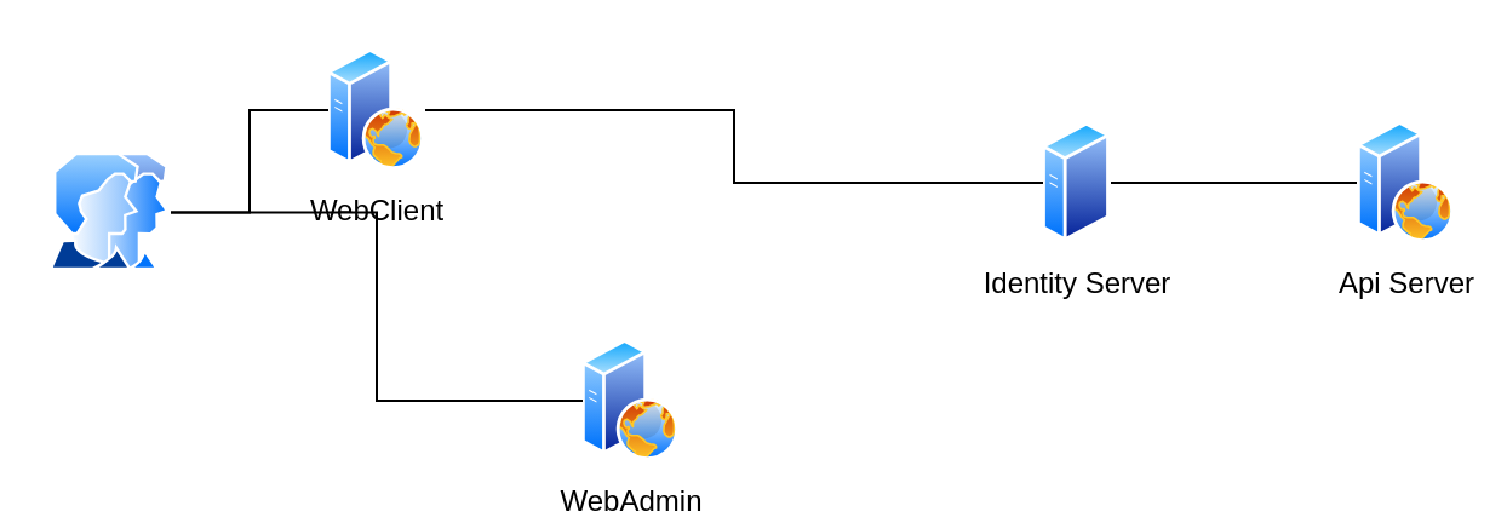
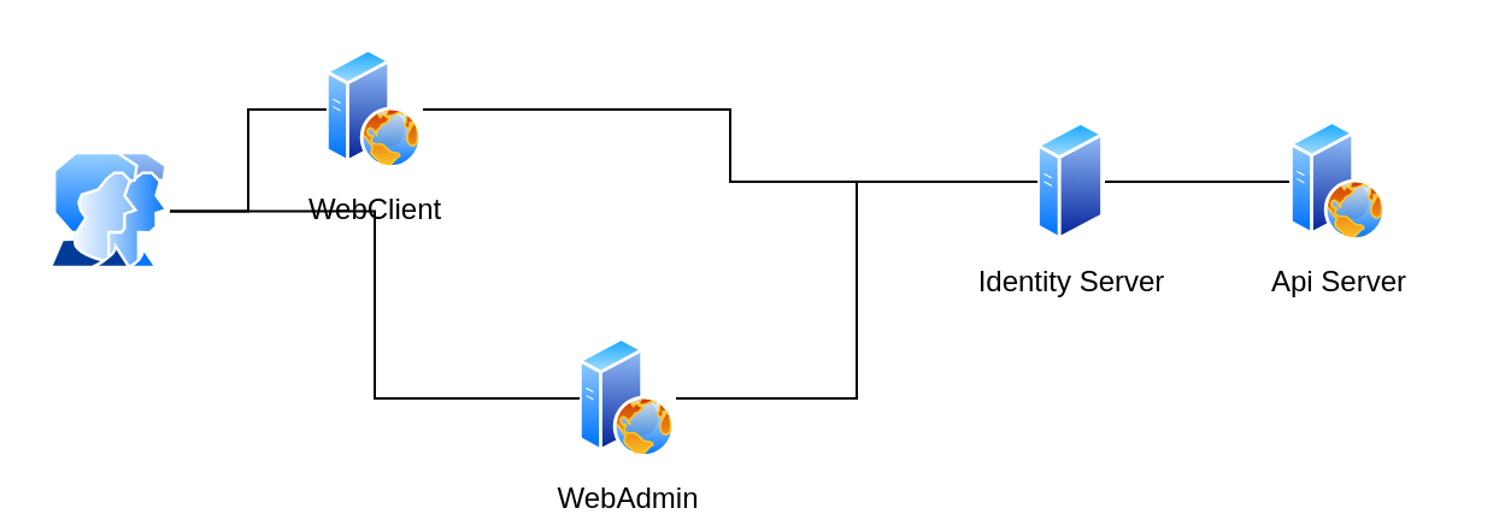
  <mxCell id="0" />
  <mxCell id="1" parent="0" />
  <mxCell id="2" style="edgeStyle=orthogonalEdgeStyle;rounded=0;orthogonalLoop=1;jettySize=auto;html=1;exitX=1;exitY=0.5;exitDx=0;exitDy=0;entryX=0;entryY=0.5;entryDx=0;entryDy=0;endArrow=none;endFill=0;" edge="1" parent="1" source="3" target="4"><mxGeometry relative="1" as="geometry" /></mxCell>
  <mxCell id="3" value="Identity Server" style="aspect=fixed;perimeter=ellipsePerimeter;html=1;align=center;shadow=0;dashed=0;spacingTop=3;image;image=img/lib/active_directory/generic_server.svg;" vertex="1" parent="1"><mxGeometry x="430" y="50" width="28.0" height="50" as="geometry" /></mxCell>
- <mxCell id="4" value="Api Server" style="aspect=fixed;perimeter=ellipsePerimeter;html=1;align=center;shadow=0;dashed=0;spacingTop=3;image;image=img/lib/active_directory/web_server.svg;" vertex="1" parent="1"><mxGeometry x="560" y="50" width="40" height="50" as="geometry" /></mxCell>
+ <mxCell id="4" value="Api Server" style="aspect=fixed;perimeter=ellipsePerimeter;html=1;align=center;shadow=0;dashed=0;spacingTop=3;image;image=img/lib/active_directory/web_server.svg;" vertex="1" parent="1"><mxGeometry x="535" y="50" width="40" height="50" as="geometry" /></mxCell>
  <mxCell id="5" style="edgeStyle=orthogonalEdgeStyle;rounded=0;orthogonalLoop=1;jettySize=auto;html=1;exitX=1;exitY=0.5;exitDx=0;exitDy=0;entryX=0;entryY=0.5;entryDx=0;entryDy=0;endArrow=none;endFill=0;" edge="1" parent="1" source="6" target="3"><mxGeometry relative="1" as="geometry" /></mxCell>
  <mxCell id="6" value="WebClient" style="aspect=fixed;perimeter=ellipsePerimeter;html=1;align=center;shadow=0;dashed=0;spacingTop=3;image;image=img/lib/active_directory/web_server.svg;" vertex="1" parent="1"><mxGeometry x="135" y="20" width="40" height="50" as="geometry" /></mxCell>
+ <mxCell id="7" style="edgeStyle=orthogonalEdgeStyle;rounded=0;orthogonalLoop=1;jettySize=auto;html=1;exitX=1;exitY=0.5;exitDx=0;exitDy=0;entryX=0;entryY=0.5;entryDx=0;entryDy=0;endArrow=none;endFill=0;" edge="1" parent="1" source="8" target="3"><mxGeometry relative="1" as="geometry" /></mxCell>
  <mxCell id="8" value="WebAdmin" style="aspect=fixed;perimeter=ellipsePerimeter;html=1;align=center;shadow=0;dashed=0;spacingTop=3;image;image=img/lib/active_directory/web_server.svg;" vertex="1" parent="1"><mxGeometry x="240" y="140" width="40" height="50" as="geometry" /></mxCell>
  <mxCell id="9" style="edgeStyle=orthogonalEdgeStyle;rounded=0;orthogonalLoop=1;jettySize=auto;html=1;exitX=1;exitY=0.5;exitDx=0;exitDy=0;entryX=0;entryY=0.5;entryDx=0;entryDy=0;endArrow=none;endFill=0;" edge="1" parent="1" source="11" target="6"><mxGeometry relative="1" as="geometry" /></mxCell>
  <mxCell id="10" style="edgeStyle=orthogonalEdgeStyle;rounded=0;orthogonalLoop=1;jettySize=auto;html=1;exitX=1;exitY=0.5;exitDx=0;exitDy=0;entryX=0;entryY=0.5;entryDx=0;entryDy=0;endArrow=none;endFill=0;" edge="1" parent="1" source="11" target="8"><mxGeometry relative="1" as="geometry" /></mxCell>
  <mxCell id="11" value="" style="aspect=fixed;perimeter=ellipsePerimeter;html=1;align=center;shadow=0;dashed=0;spacingTop=3;image;image=img/lib/active_directory/user_accounts.svg;" vertex="1" parent="1"><mxGeometry x="20" y="63" width="50" height="48.5" as="geometry" /></mxCell>
